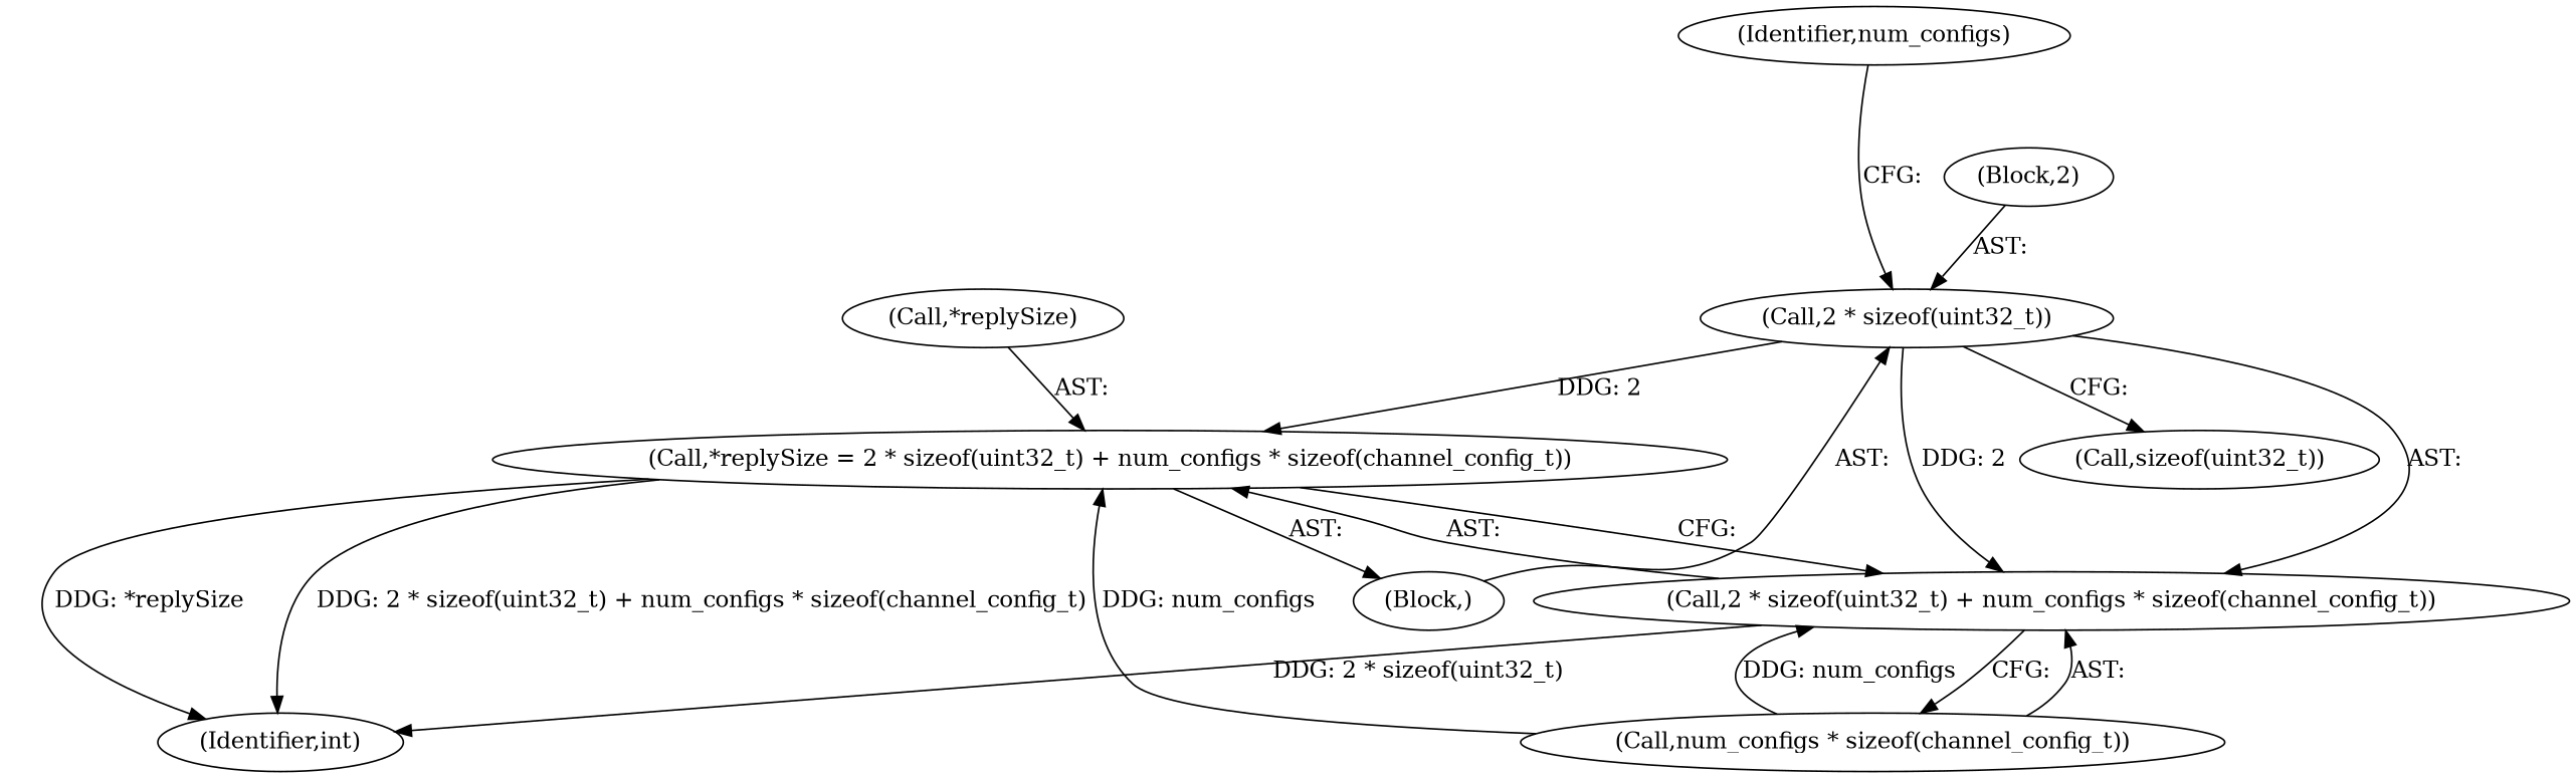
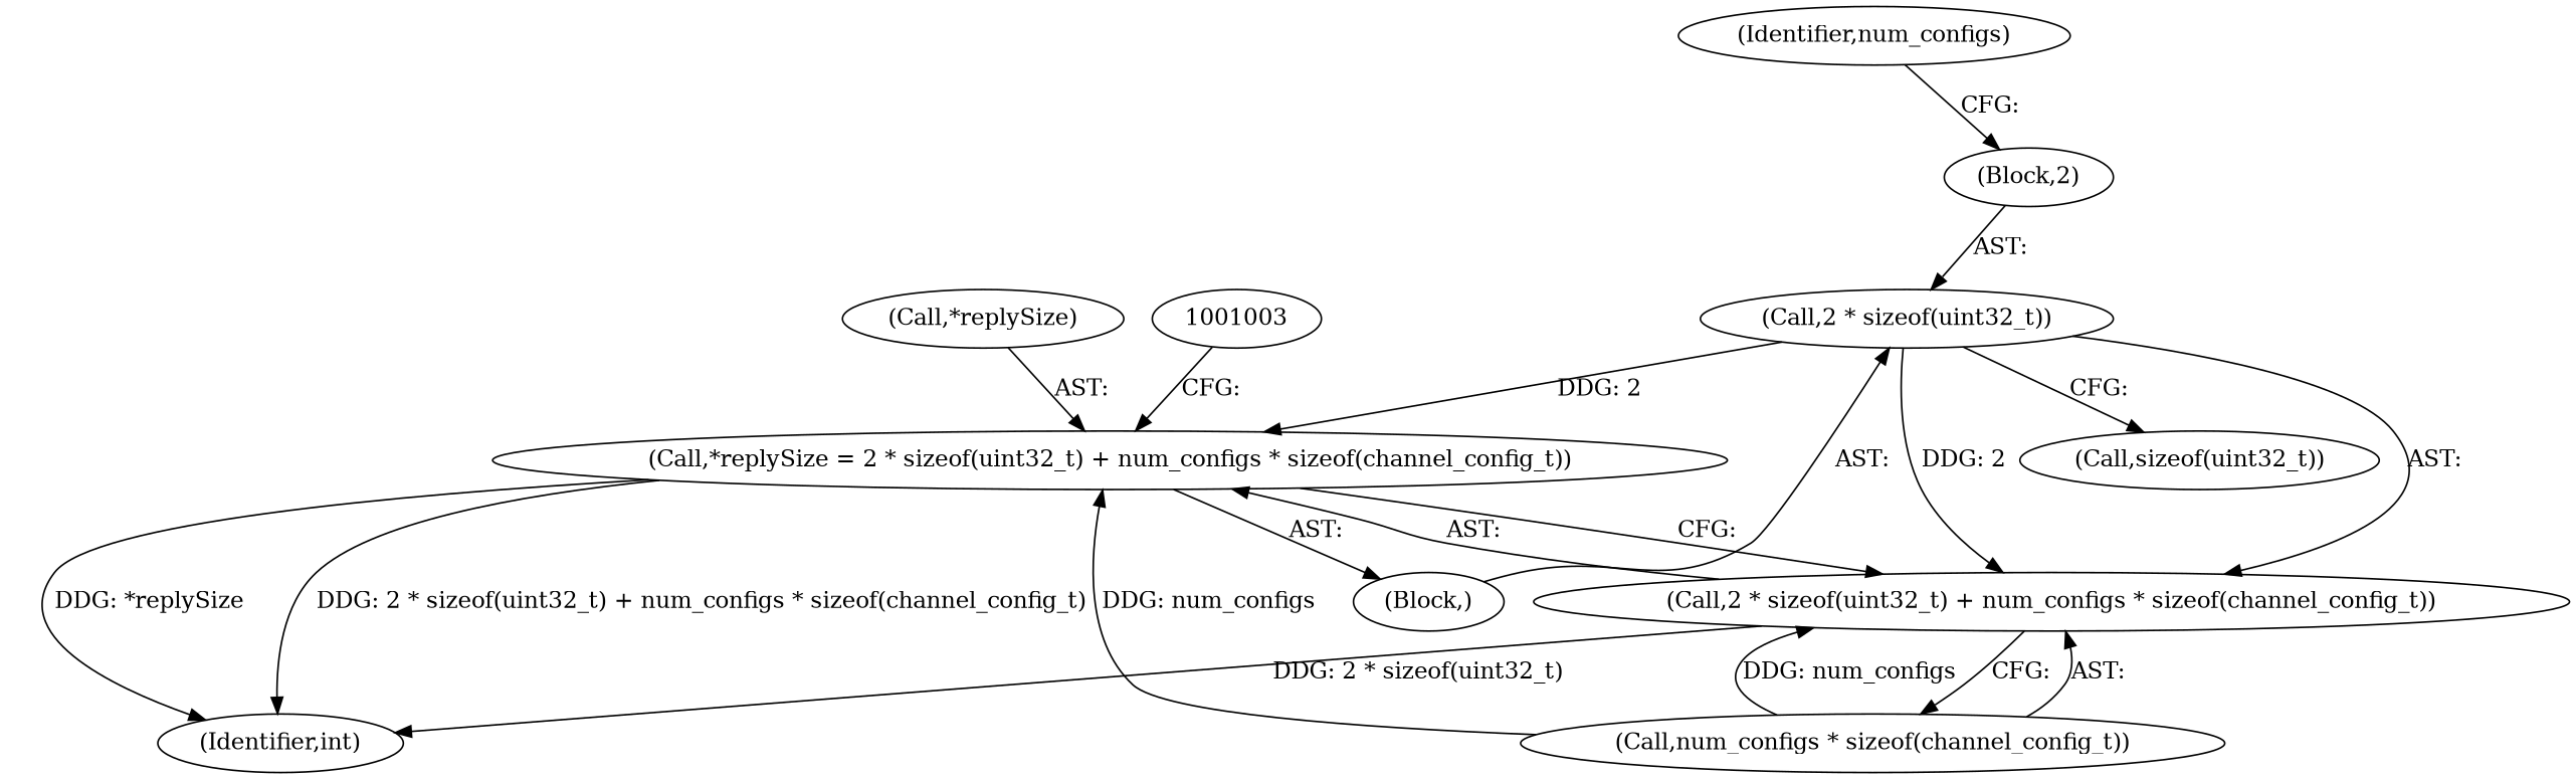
  digraph {
    n1 [label="(Call,2 * sizeof(uint32_t))"]
    n2 [label="(Call,*replySize = 2 * sizeof(uint32_t) + num_configs * sizeof(channel_config_t))"]
    n3 [label="(Call,2 * sizeof(uint32_t) + num_configs * sizeof(channel_config_t))"]
    n4 [label="(Call,sizeof(uint32_t))"]
    n5 [label="(Block,)"]
    n6 [label="(Identifier,int)"]
    n7 [label="(Call,num_configs * sizeof(channel_config_t))"]
    n8 [label="(Call,*replySize)"]
    n9 [label="(Identifier,num_configs)"]
    n10 [label="(Block,2)"]
+   1001003
    n1 -> n2 [label="DDG: 2"]
    n1 -> n3 [label="AST: "]
    n1 -> n3 [label="DDG: 2"]
    n1 -> n4 [label="CFG: "]
    n2 -> n3 [label="CFG: "]
    n2 -> n5 [label="AST: "]
    n2 -> n6 [label="DDG: *replySize"]
    n2 -> n6 [label="DDG: 2 * sizeof(uint32_t) + num_configs * sizeof(channel_config_t)"]
    n3 -> n2 [label="AST: "]
    n3 -> n6 [label="DDG: 2 * sizeof(uint32_t)"]
    n3 -> n7 [label="CFG: "]
    n5 -> n1 [label="AST: "]
    n7 -> n2 [label="DDG: num_configs"]
    n7 -> n3 [label="AST: "]
    n7 -> n3 [label="DDG: num_configs"]
    n8 -> n2 [label="AST: "]
-   n9 -> n1 [label="CFG: "]
+   n9 -> n10 [label="CFG: "]
    n10 -> n1 [label="AST: "]
+   1001003 -> n2 [label="CFG: "]
  }
